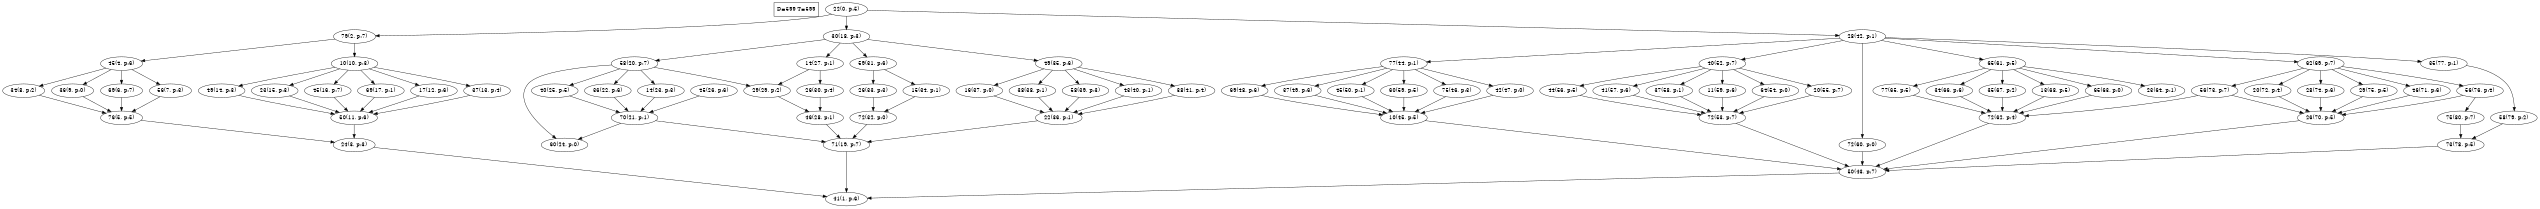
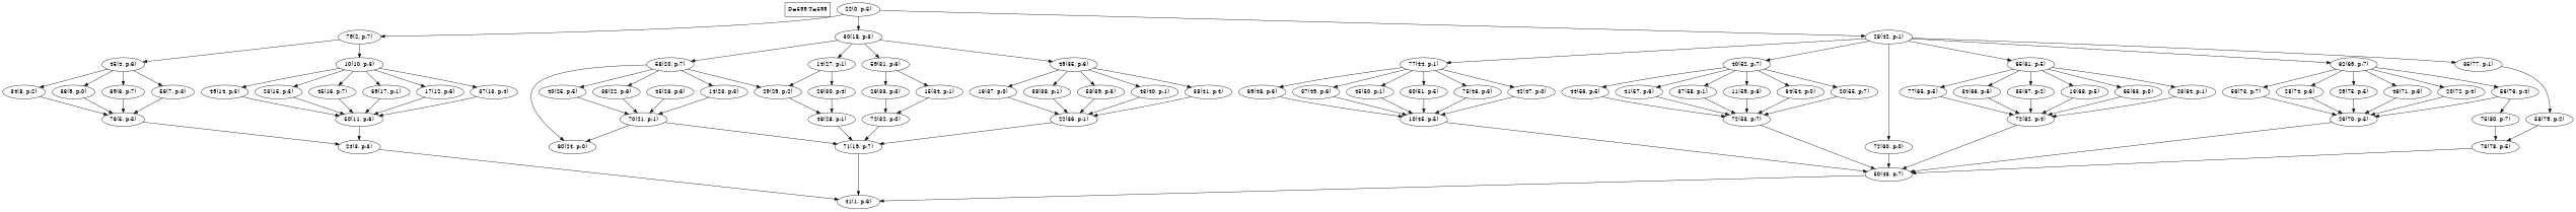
  digraph {
    n1 [label="D=599 T=599" shape=box]
    n2 [label="22(0, p:5)"]
    n3 [label="79(2, p:7)"]
    n4 [label="30(18, p:3)"]
    n5 [label="28(42, p:1)"]
    n6 [label="45(4, p:6)"]
    n7 [label="10(10, p:3)"]
    n8 [label="58(20, p:7)"]
    n9 [label="14(27, p:1)"]
    n10 [label="59(31, p:6)"]
    n11 [label="49(35, p:6)"]
    n12 [label="77(44, p:1)"]
    n13 [label="40(52, p:7)"]
    n14 [label="72(60, p:0)"]
    n15 [label="65(61, p:5)"]
    n16 [label="62(69, p:7)"]
    n17 [label="35(77, p:1)"]
    n18 [label="41(1, p:6)"]
    n19 [label="69(6, p:7)"]
    n20 [label="56(7, p:3)"]
    n21 [label="34(8, p:2)"]
    n22 [label="36(9, p:0)"]
    n23 [label="17(12, p:6)"]
    n24 [label="37(13, p:4)"]
    n25 [label="49(14, p:3)"]
    n26 [label="23(15, p:3)"]
    n27 [label="45(16, p:7)"]
    n28 [label="69(17, p:1)"]
    n29 [label="24(3, p:3)"]
    n30 [label="76(5, p:5)"]
    n31 [label="50(11, p:6)"]
    n32 [label="36(22, p:6)"]
    n33 [label="14(23, p:3)"]
    n34 [label="60(24, p:0)"]
    n35 [label="40(25, p:5)"]
    n36 [label="29(29, p:2)"]
    n37 [label="26(30, p:4)"]
    n38 [label="26(33, p:3)"]
    n39 [label="15(34, p:1)"]
    n40 [label="16(37, p:0)"]
    n41 [label="38(38, p:1)"]
    n42 [label="58(39, p:3)"]
    n43 [label="43(40, p:1)"]
    n44 [label="38(41, p:4)"]
    n45 [label="71(19, p:7)"]
    n46 [label="70(21, p:1)"]
    n47 [label="45(26, p:6)"]
    n48 [label="46(28, p:1)"]
    n49 [label="72(32, p:0)"]
    n50 [label="22(36, p:1)"]
    n51 [label="75(46, p:3)"]
    n52 [label="42(47, p:0)"]
    n53 [label="69(48, p:6)"]
    n54 [label="37(49, p:6)"]
    n55 [label="45(50, p:1)"]
-   n56 [label="60(59, p:5)"]
+   n56 [label="60(51, p:5)"]
    n57 [label="64(54, p:0)"]
    n58 [label="20(55, p:7)"]
    n59 [label="44(56, p:5)"]
    n60 [label="41(57, p:6)"]
    n61 [label="37(58, p:1)"]
    n62 [label="11(59, p:6)"]
    n63 [label="50(43, p:7)"]
    n64 [label="65(63, p:0)"]
    n65 [label="23(64, p:1)"]
    n66 [label="77(65, p:5)"]
    n67 [label="34(66, p:6)"]
    n68 [label="35(67, p:2)"]
    n69 [label="13(68, p:5)"]
    n70 [label="46(71, p:6)"]
    n71 [label="20(72, p:4)"]
    n72 [label="56(73, p:7)"]
    n73 [label="28(74, p:6)"]
    n74 [label="29(75, p:5)"]
    n75 [label="56(76, p:4)"]
    n76 [label="58(79, p:2)"]
    n77 [label="10(45, p:5)"]
    n78 [label="72(53, p:7)"]
    n79 [label="72(62, p:4)"]
    n80 [label="26(70, p:5)"]
    n81 [label="75(80, p:7)"]
    n82 [label="73(78, p:5)"]
    n2 -> n3
    n2 -> n4
    n2 -> n5
    n3 -> n6
    n3 -> n7
    n4 -> n8
    n4 -> n9
    n4 -> n10
    n4 -> n11
    n5 -> n12
    n5 -> n13
    n5 -> n14
    n5 -> n15
    n5 -> n16
    n5 -> n17
    n6 -> n19
    n6 -> n20
    n6 -> n21
    n6 -> n22
    n7 -> n23
    n7 -> n24
    n7 -> n25
    n7 -> n26
    n7 -> n27
    n7 -> n28
    n8 -> n32
    n8 -> n33
    n8 -> n34
    n8 -> n35
    n8 -> n36
    n9 -> n36
    n9 -> n37
    n10 -> n38
    n10 -> n39
    n11 -> n40
    n11 -> n41
    n11 -> n42
    n11 -> n43
    n11 -> n44
    n12 -> n51
    n12 -> n52
    n12 -> n53
    n12 -> n54
    n12 -> n55
    n12 -> n56
    n13 -> n57
    n13 -> n58
    n13 -> n59
    n13 -> n60
    n13 -> n61
    n13 -> n62
    n14 -> n63
    n15 -> n64
    n15 -> n65
    n15 -> n66
    n15 -> n67
    n15 -> n68
    n15 -> n69
    n16 -> n70
    n16 -> n71
    n16 -> n72
    n16 -> n73
    n16 -> n74
    n16 -> n75
    n17 -> n76
    n19 -> n30
    n20 -> n30
    n21 -> n30
    n22 -> n30
    n23 -> n31
    n24 -> n31
    n25 -> n31
    n26 -> n31
    n27 -> n31
    n28 -> n31
    n29 -> n18
    n30 -> n29
    n31 -> n29
    n32 -> n46
    n33 -> n46
    n35 -> n46
    n36 -> n48
    n37 -> n48
    n38 -> n49
    n39 -> n49
    n40 -> n50
    n41 -> n50
    n42 -> n50
    n43 -> n50
    n44 -> n50
    n45 -> n18
    n46 -> n34
    n46 -> n45
    n47 -> n46
    n48 -> n45
    n49 -> n45
    n50 -> n45
    n51 -> n77
    n52 -> n77
    n53 -> n77
    n54 -> n77
    n55 -> n77
    n56 -> n77
    n57 -> n78
    n58 -> n78
    n59 -> n78
    n60 -> n78
    n61 -> n78
    n62 -> n78
    n63 -> n18
    n64 -> n79
-   n72 -> n79
+   n65 -> n79
    n66 -> n79
    n67 -> n79
    n68 -> n79
    n69 -> n79
    n70 -> n80
    n71 -> n80
    n72 -> n80
    n73 -> n80
    n74 -> n80
    n75 -> n80
    n75 -> n81
    n76 -> n82
    n77 -> n63
    n78 -> n63
    n79 -> n63
    n80 -> n63
    n81 -> n82
    n82 -> n63
  }
